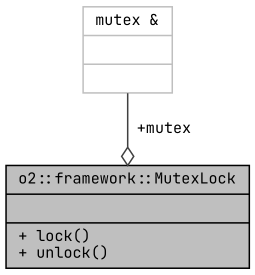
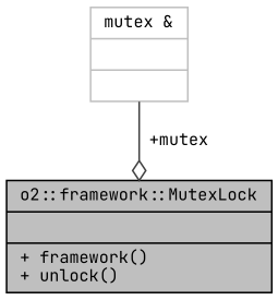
  digraph {
    fontname="JetBrains Mono"
    node [fontname="JetBrains Mono" fontsize=10 shape=record]
-   n1 [color=black fillcolor=grey75 fontcolor=black height=0.2 label="{o2::framework::MutexLock\n||+ lock()\l+ unlock()\l}" style=filled width=0.4]
+   n1 [color=black fillcolor=grey75 fontcolor=black height=0.2 label="{o2::framework::MutexLock\n||+ framework()\l+ unlock()\l}" style=filled width=0.4]
    n2 [color=grey75 height=0.2 label="{mutex &\n||}" width=0.4]
    n2 -> n1 [arrowhead=odiamond color=grey25 fontname="JetBrains Mono" fontsize=10 label=" +mutex" labelfontname=Helvetica labelfontsize=10 style=solid]
  }
